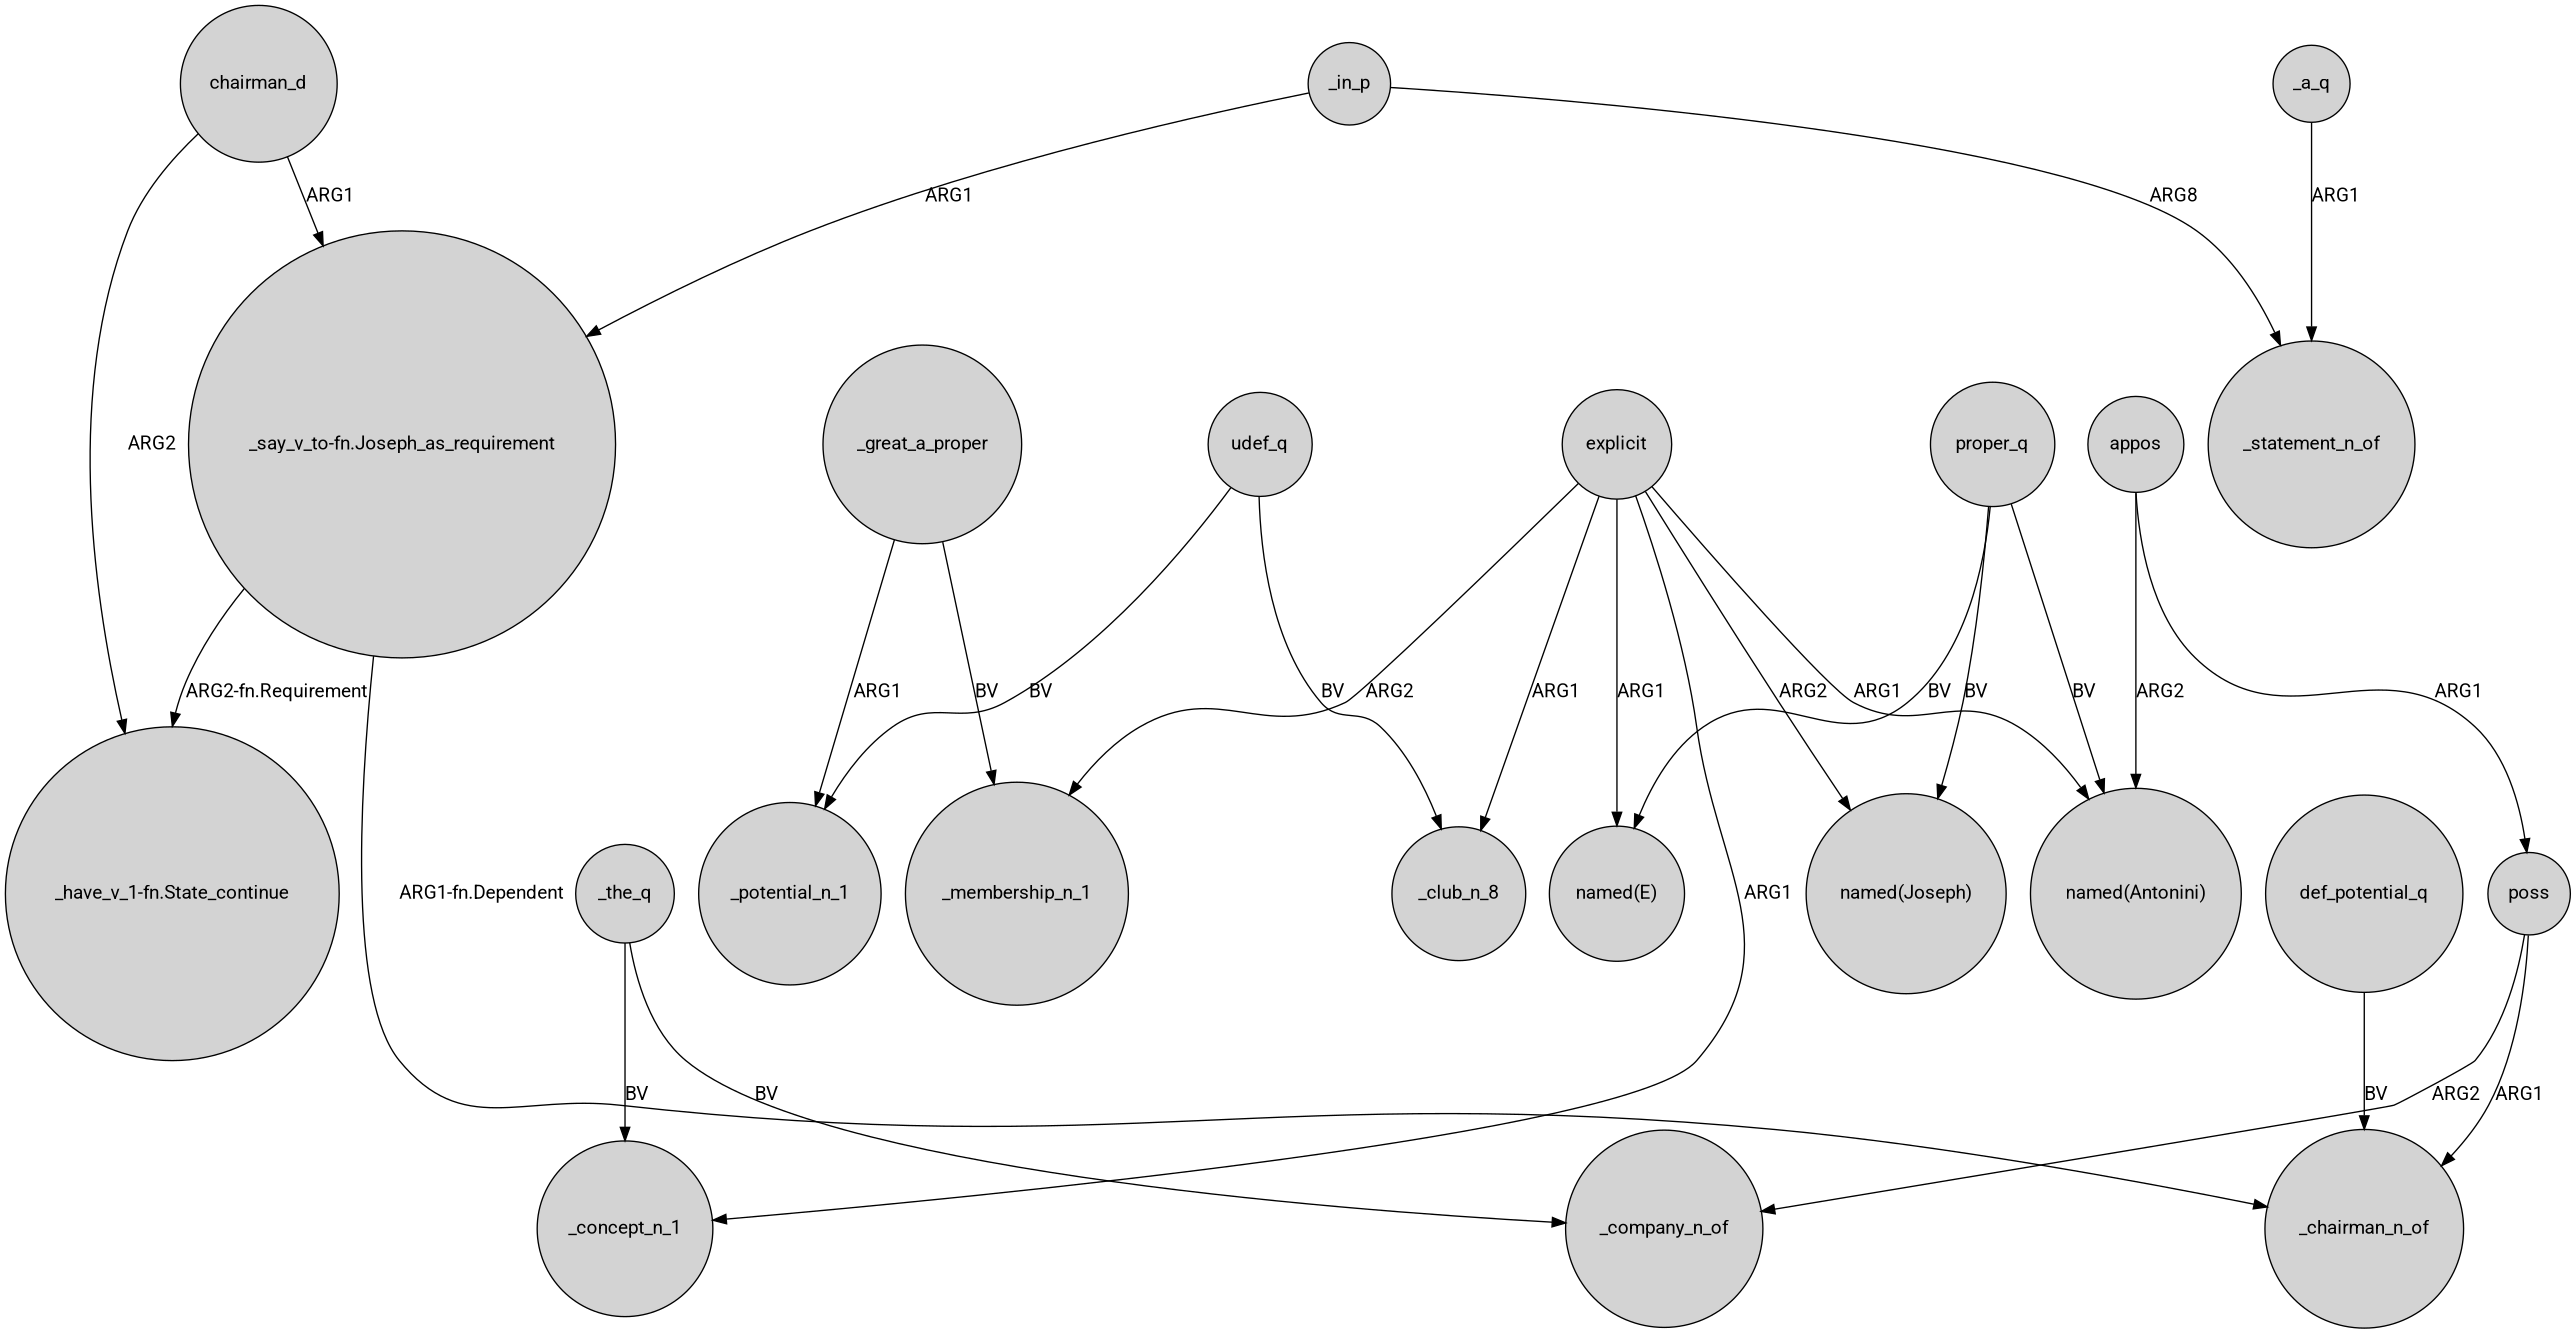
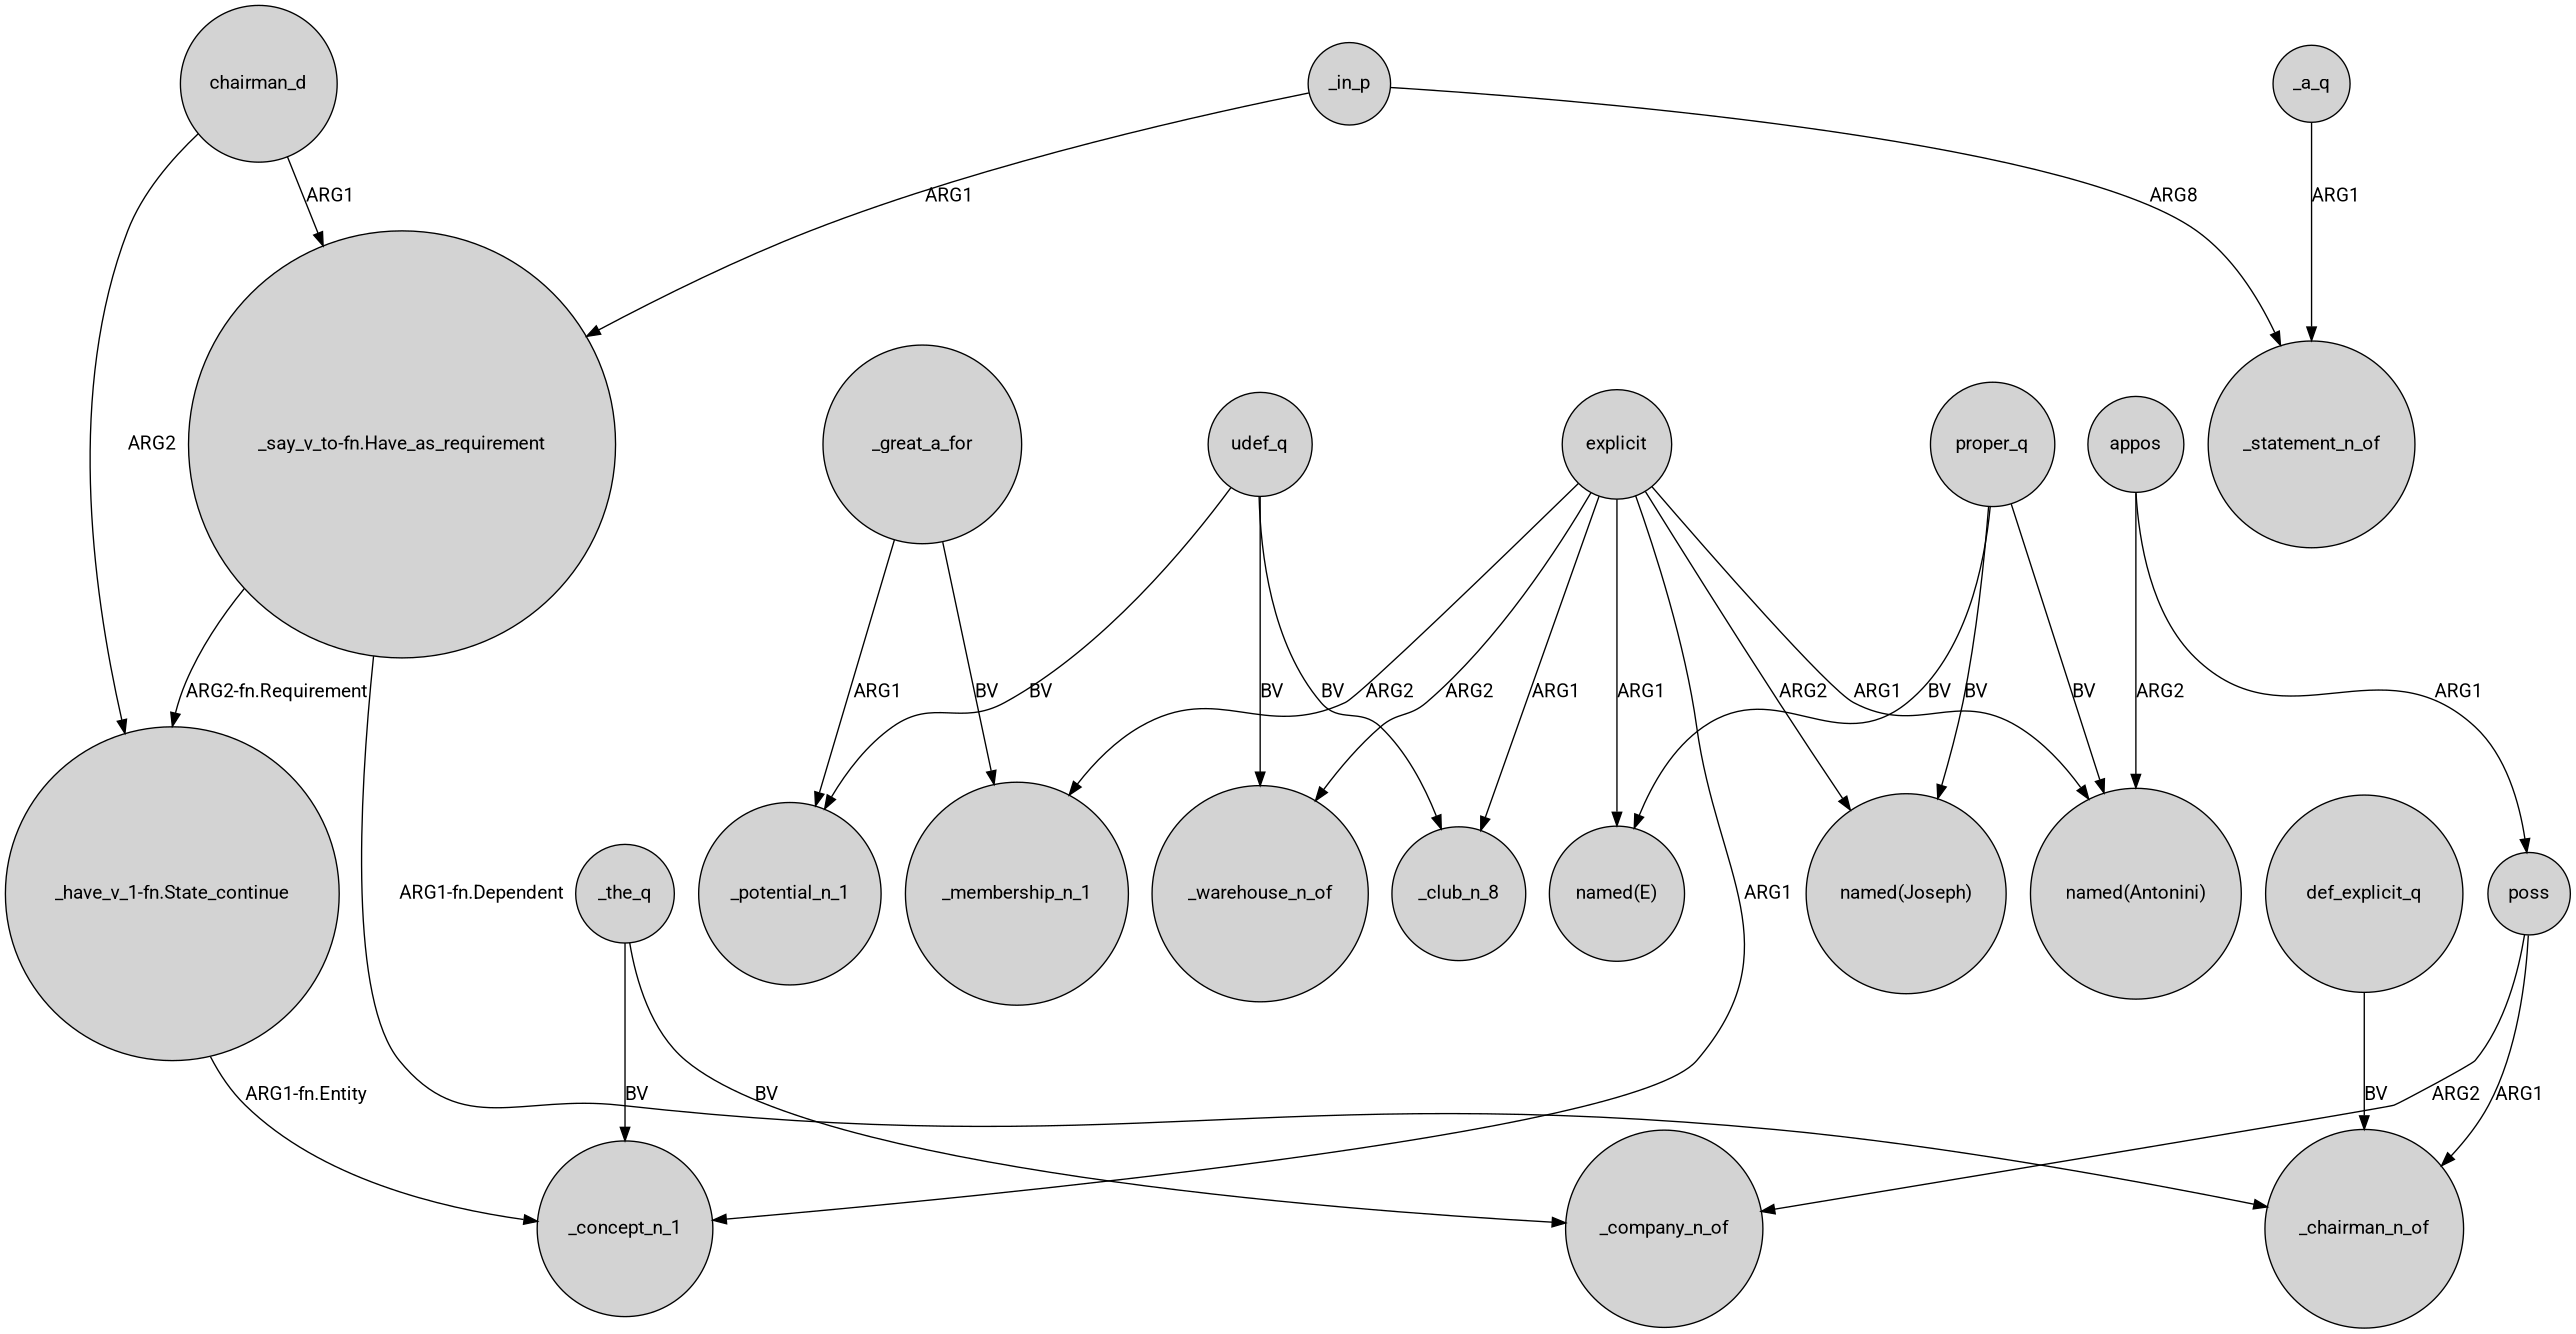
  digraph {
    fontname=Roboto
    node [fontname=Roboto shape=circle style=filled]
    edge [fontname=Roboto]
    "_have_v_1-fn.State_continue"
    _concept_n_1
    _a_q
    _statement_n_of
-   _great_a_for [label=_great_a_proper]
+   _great_a_for
    _potential_n_1
    _membership_n_1
-   "_say_v_to-fn.Have_as_requirement" [label="_say_v_to-fn.Joseph_as_requirement"]
+   "_say_v_to-fn.Have_as_requirement"
    _chairman_n_of
    n10 [label=explicit]
    "named(Joseph)"
+   _warehouse_n_of
    "named(E)"
    n14 [label=_club_n_8]
    "named(Antonini)"
    n16 [label=chairman_d]
    udef_q
    proper_q
-   def_explicit_q [label=def_potential_q]
+   def_explicit_q
    poss
    _company_n_of
    _the_q
    _in_p
    appos
+   "_have_v_1-fn.State_continue" -> _concept_n_1 [label="ARG1-fn.Entity"]
    _a_q -> _statement_n_of [label=ARG1]
    _great_a_for -> _potential_n_1 [label=ARG1]
    _great_a_for -> _membership_n_1 [label=BV]
    "_say_v_to-fn.Have_as_requirement" -> "_have_v_1-fn.State_continue" [label="ARG2-fn.Requirement"]
    "_say_v_to-fn.Have_as_requirement" -> _chairman_n_of [label="ARG1-fn.Dependent"]
    n10 -> _concept_n_1 [label=ARG1]
    n10 -> _membership_n_1 [label=ARG2]
    n10 -> "named(Joseph)" [label=ARG2]
+   n10 -> _warehouse_n_of [label=ARG2]
    n10 -> "named(E)" [label=ARG1]
    n10 -> n14 [label=ARG1]
    n10 -> "named(Antonini)" [label=ARG1]
    n16 -> "_have_v_1-fn.State_continue" [label=ARG2]
    n16 -> "_say_v_to-fn.Have_as_requirement" [label=ARG1]
    udef_q -> _potential_n_1 [label=BV]
+   udef_q -> _warehouse_n_of [label=BV]
    udef_q -> n14 [label=BV]
    proper_q -> "named(Joseph)" [label=BV]
    proper_q -> "named(E)" [label=BV]
    proper_q -> "named(Antonini)" [label=BV]
    def_explicit_q -> _chairman_n_of [label=BV]
    poss -> _chairman_n_of [label=ARG1]
    poss -> _company_n_of [label=ARG2]
    _the_q -> _concept_n_1 [label=BV]
    _the_q -> _company_n_of [label=BV]
    _in_p -> _statement_n_of [label=ARG8]
    _in_p -> "_say_v_to-fn.Have_as_requirement" [label=ARG1]
    appos -> "named(Antonini)" [label=ARG2]
    appos -> poss [label=ARG1]
  }
